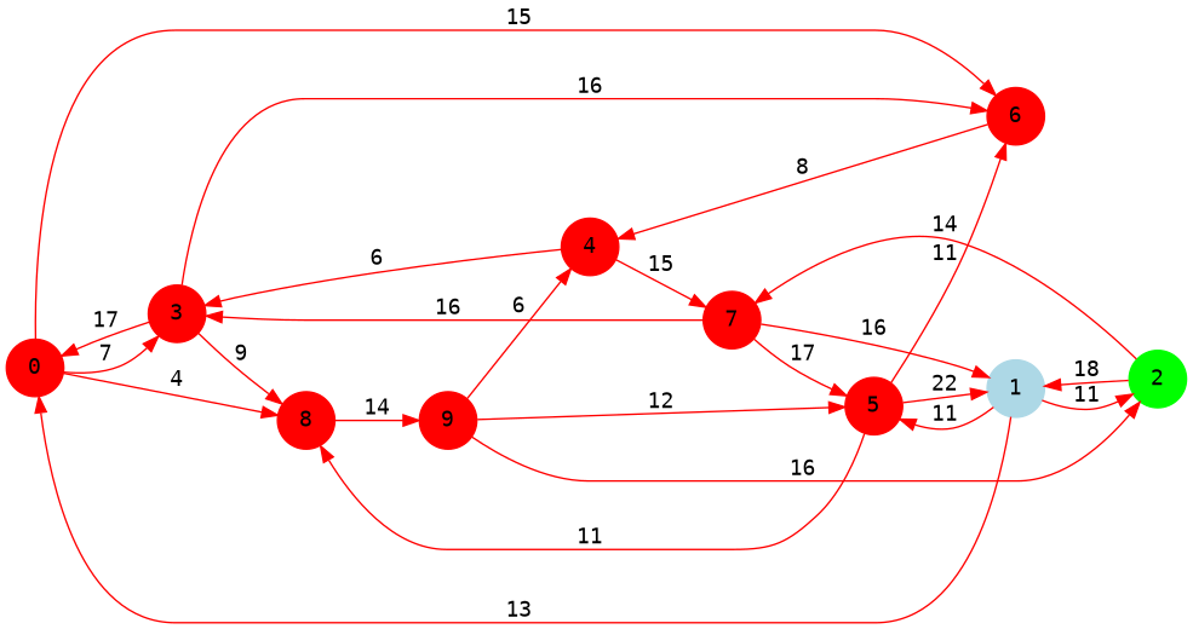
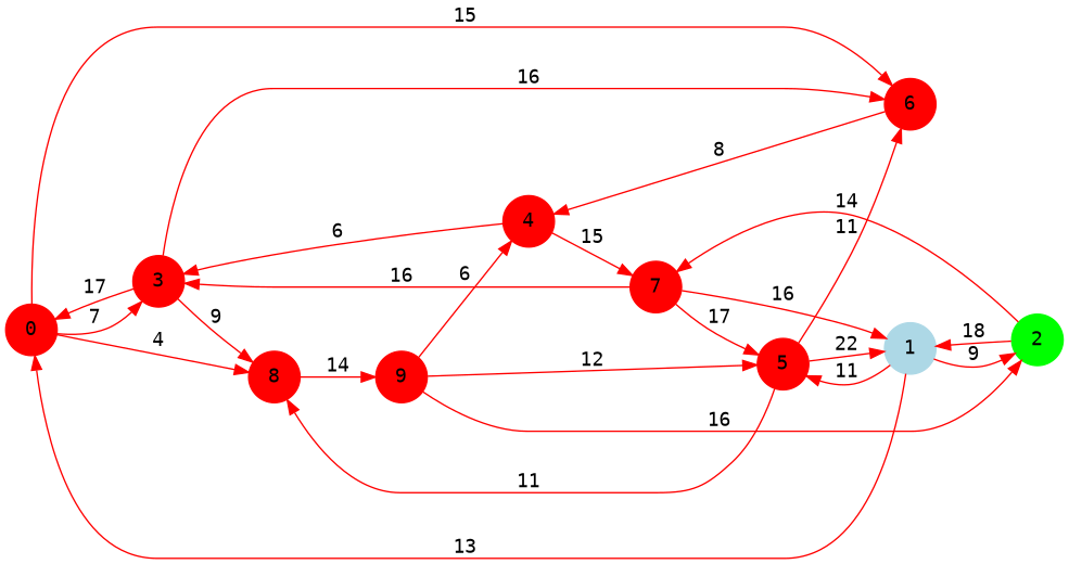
  digraph {
    fontname="DejaVu Sans Mono"
    rankdir=LR
    node [color=red fontname="DejaVu Sans Mono" shape=circle style=filled]
    edge [color=red fontname="DejaVu Sans Mono"]
    0
    3
    6
    8
    4
    9
    1 [color=lightblue]
    2 [color=green]
    5
    7
    0 -> 3 [label=7]
    0 -> 6 [label=15]
    0 -> 8 [label=4]
    3 -> 0 [label=17]
    3 -> 6 [label=16]
    3 -> 8 [label=9]
    6 -> 4 [label=8]
    8 -> 9 [label=14]
    4 -> 3 [label=6]
    4 -> 7 [label=15]
    9 -> 4 [label=6]
    9 -> 2 [label=16]
    9 -> 5 [label=12]
    1 -> 0 [label=13]
-   1 -> 2 [label=11]
+   1 -> 2 [label=9]
    1 -> 5 [label=11]
    2 -> 1 [label=18]
    2 -> 7 [label=14]
    5 -> 6 [label=11]
    5 -> 8 [label=11]
    5 -> 1 [label=22]
    7 -> 3 [label=16]
    7 -> 1 [label=16]
    7 -> 5 [label=17]
  }
